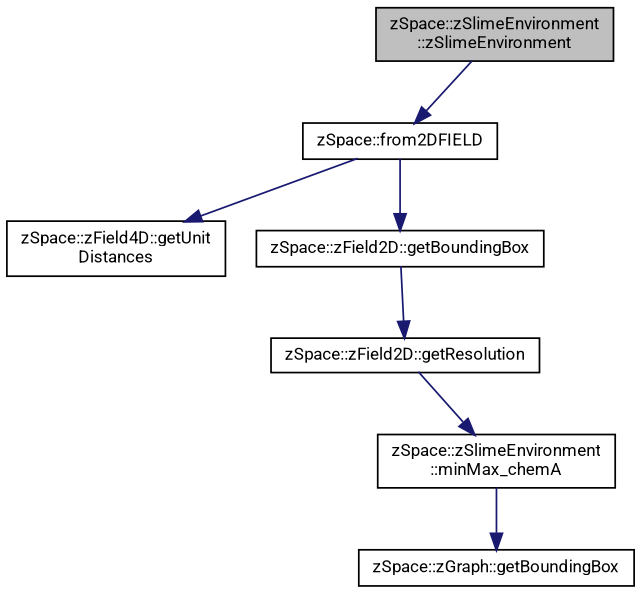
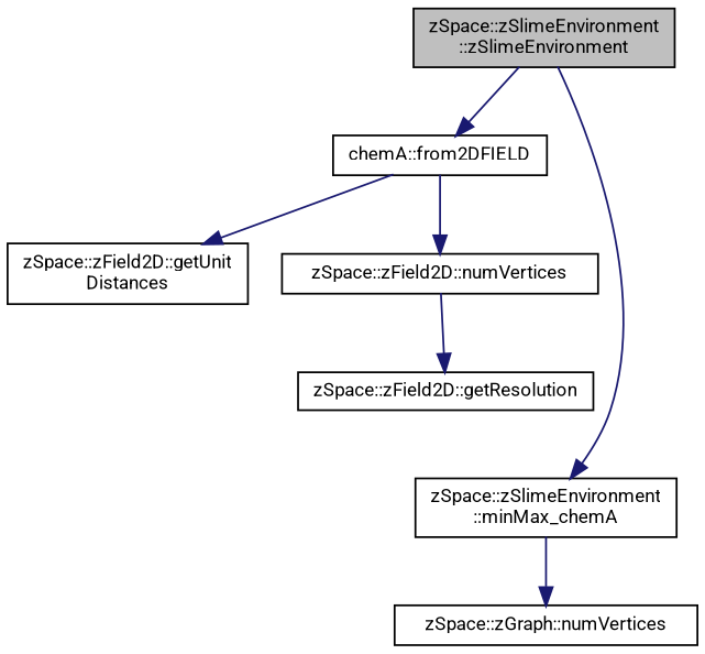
  digraph {
    fontname=Roboto
    rankdir=TB
    node [color=black fillcolor=white fontname=Roboto fontsize=10 shape=record style=filled]
    edge [color=midnightblue fontname=Roboto fontsize=10 labelfontname=Helvetica labelfontsize=10 style=solid]
    n1 [fillcolor=grey75 fontcolor=black height=0.2 label="zSpace::zSlimeEnvironment\l::zSlimeEnvironment" width=0.4]
-   n2 [height=0.2 label="zSpace::from2DFIELD" width=0.4]
+   n2 [height=0.2 label="chemA::from2DFIELD" width=0.4]
    n3 [height=0.2 label="zSpace::zSlimeEnvironment\l::minMax_chemA" width=0.4]
-   n4 [height=0.2 label="zSpace::zField4D::getUnit\lDistances" width=0.4]
-   n5 [height=0.2 label="zSpace::zField2D::getBoundingBox" width=0.4]
-   n6 [height=0.2 label="zSpace::zGraph::getBoundingBox" width=0.4]
+   n4 [height=0.2 label="zSpace::zField2D::getUnit\lDistances" width=0.4]
+   n5 [height=0.2 label="zSpace::zField2D::numVertices" width=0.4]
+   n6 [height=0.2 label="zSpace::zGraph::numVertices" width=0.4]
    n7 [height=0.2 label="zSpace::zField2D::getResolution" width=0.4]
    n1 -> n2
-   n7 -> n3
+   n1 -> n3
    n2 -> n4
    n2 -> n5
    n3 -> n6
    n5 -> n7
  }
